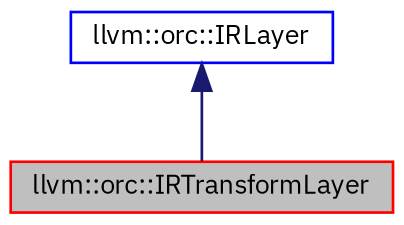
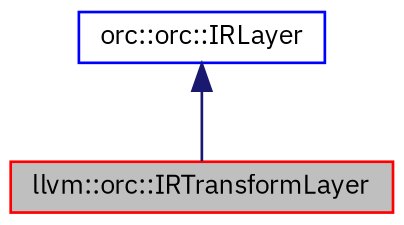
  digraph {
    fontname="IBM Plex Sans"
    node [fontname="IBM Plex Sans" fontsize=10 shape=record]
    n1 [color=red fillcolor=grey75 fontcolor=black height=0.2 label="llvm::orc::IRTransformLayer" style=filled width=0.4]
-   n2 [color=blue height=0.2 label="llvm::orc::IRLayer" width=0.4]
+   n2 [color=blue height=0.2 label="orc::orc::IRLayer" width=0.4]
    n2 -> n1 [color=midnightblue dir=back fontname="IBM Plex Sans" fontsize=10 labelfontname=Helvetica labelfontsize=10 style=solid]
  }
